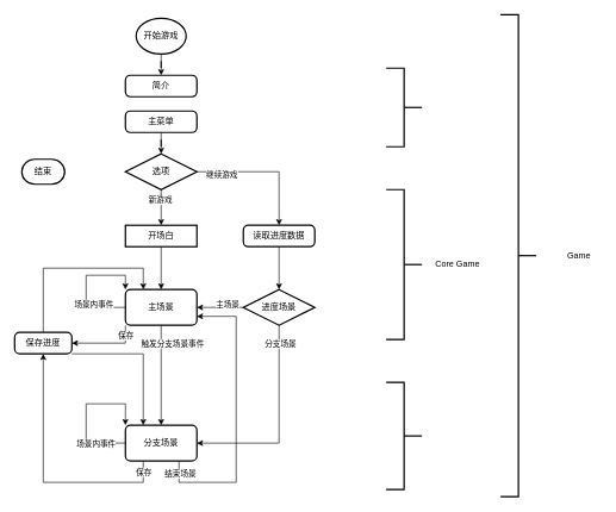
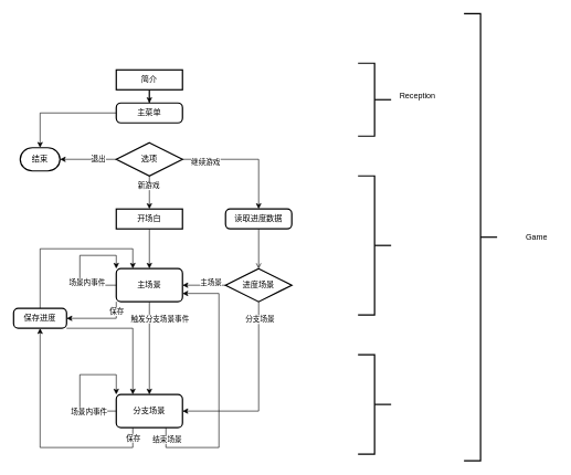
  <mxCell id="0" />
  <mxCell id="1" parent="0" />
- <mxCell id="2" style="edgeStyle=orthogonalEdgeStyle;rounded=0;orthogonalLoop=1;jettySize=auto;html=1;entryX=0.5;entryY=0;entryDx=0;entryDy=0;" parent="1" source="3" target="5" edge="1"><mxGeometry relative="1" as="geometry" /></mxCell>
- <mxCell id="3" value="开始游戏" style="strokeWidth=2;html=1;shape=mxgraph.flowchart.start_2;whiteSpace=wrap;" parent="1" vertex="1"><mxGeometry x="190" y="25" width="70" height="50" as="geometry" /></mxCell>
- <mxCell id="5" value="简介" style="rounded=1;whiteSpace=wrap;html=1;absoluteArcSize=1;arcSize=14;strokeWidth=2;" parent="1" vertex="1"><mxGeometry x="175" y="105" width="100" height="30" as="geometry" /></mxCell>
- <mxCell id="6" style="edgeStyle=orthogonalEdgeStyle;rounded=0;orthogonalLoop=1;jettySize=auto;html=1;" parent="1" source="7" target="12" edge="1"><mxGeometry relative="1" as="geometry" /></mxCell>
+ <mxCell id="4" style="edgeStyle=orthogonalEdgeStyle;rounded=0;orthogonalLoop=1;jettySize=auto;html=1;" parent="1" source="5" target="7" edge="1"><mxGeometry relative="1" as="geometry" /></mxCell>
+ <mxCell id="5" value="简介" style="whiteSpace=wrap;html=1;absoluteArcSize=1;arcSize=14;strokeWidth=2;rounded=0;" parent="1" vertex="1"><mxGeometry x="175" y="105" width="100" height="30" as="geometry" /></mxCell>
+ <mxCell id="6" style="edgeStyle=orthogonalEdgeStyle;rounded=0;orthogonalLoop=1;jettySize=auto;html=1;" parent="1" source="7" target="15" edge="1"><mxGeometry relative="1" as="geometry" /></mxCell>
  <mxCell id="7" value="主菜单" style="rounded=1;whiteSpace=wrap;html=1;absoluteArcSize=1;arcSize=14;strokeWidth=2;" parent="1" vertex="1"><mxGeometry x="175" y="155" width="100" height="30" as="geometry" /></mxCell>
  <mxCell id="8" style="edgeStyle=orthogonalEdgeStyle;rounded=0;orthogonalLoop=1;jettySize=auto;html=1;entryX=0.5;entryY=0;entryDx=0;entryDy=0;" parent="1" source="12" target="14" edge="1"><mxGeometry relative="1" as="geometry" /></mxCell>
  <mxCell id="9" value="新游戏" style="edgeLabel;html=1;align=center;verticalAlign=middle;resizable=0;points=[];" parent="8" vertex="1" connectable="0"><mxGeometry x="-0.436" y="-2" relative="1" as="geometry"><mxPoint as="offset" /></mxGeometry></mxCell>
  <mxCell id="10" style="edgeStyle=orthogonalEdgeStyle;rounded=0;orthogonalLoop=1;jettySize=auto;html=1;entryX=0.5;entryY=0;entryDx=0;entryDy=0;" parent="1" source="12" target="23" edge="1"><mxGeometry relative="1" as="geometry" /></mxCell>
  <mxCell id="11" value="继续游戏" style="edgeLabel;html=1;align=center;verticalAlign=middle;resizable=0;points=[];" parent="10" vertex="1" connectable="0"><mxGeometry x="-0.642" y="-3" relative="1" as="geometry"><mxPoint as="offset" /></mxGeometry></mxCell>
  <mxCell id="12" value="选项" style="strokeWidth=2;html=1;shape=mxgraph.flowchart.decision;whiteSpace=wrap;" parent="1" vertex="1"><mxGeometry x="175" y="215" width="100" height="50" as="geometry" /></mxCell>
  <mxCell id="13" style="edgeStyle=orthogonalEdgeStyle;rounded=0;orthogonalLoop=1;jettySize=auto;html=1;" parent="1" source="14" target="22" edge="1"><mxGeometry relative="1" as="geometry" /></mxCell>
  <mxCell id="14" value="开场白" style="whiteSpace=wrap;html=1;absoluteArcSize=1;arcSize=14;strokeWidth=2;rounded=0;" parent="1" vertex="1"><mxGeometry x="175" y="315" width="100" height="30" as="geometry" /></mxCell>
  <mxCell id="15" value="结束" style="strokeWidth=2;html=1;shape=mxgraph.flowchart.terminator;whiteSpace=wrap;" parent="1" vertex="1"><mxGeometry x="30" y="222.5" width="60" height="35" as="geometry" /></mxCell>
+ <mxCell id="16" style="edgeStyle=orthogonalEdgeStyle;rounded=0;orthogonalLoop=1;jettySize=auto;html=1;entryX=1;entryY=0.5;entryDx=0;entryDy=0;entryPerimeter=0;" parent="1" source="12" target="15" edge="1"><mxGeometry relative="1" as="geometry" /></mxCell>
+ <mxCell id="17" value="退出" style="edgeLabel;html=1;align=center;verticalAlign=middle;resizable=0;points=[];" parent="16" vertex="1" connectable="0"><mxGeometry x="-0.339" y="-1" relative="1" as="geometry"><mxPoint as="offset" /></mxGeometry></mxCell>
  <mxCell id="18" style="edgeStyle=orthogonalEdgeStyle;rounded=0;orthogonalLoop=1;jettySize=auto;html=1;entryX=0.5;entryY=0;entryDx=0;entryDy=0;" parent="1" source="22" target="28" edge="1"><mxGeometry relative="1" as="geometry" /></mxCell>
  <mxCell id="19" value="触发分支场景事件" style="edgeLabel;html=1;align=center;verticalAlign=middle;resizable=0;points=[];" parent="18" vertex="1" connectable="0"><mxGeometry x="-0.1" y="1" relative="1" as="geometry"><mxPoint x="14" y="-38" as="offset" /></mxGeometry></mxCell>
  <mxCell id="20" style="edgeStyle=orthogonalEdgeStyle;rounded=0;orthogonalLoop=1;jettySize=auto;html=1;exitX=0;exitY=1;exitDx=0;exitDy=0;entryX=1;entryY=0.5;entryDx=0;entryDy=0;" parent="1" source="22" target="41" edge="1"><mxGeometry relative="1" as="geometry" /></mxCell>
  <mxCell id="21" value="保存" style="edgeLabel;html=1;align=center;verticalAlign=middle;resizable=0;points=[];" parent="20" vertex="1" connectable="0"><mxGeometry x="-0.72" relative="1" as="geometry"><mxPoint as="offset" /></mxGeometry></mxCell>
  <mxCell id="22" value="主场景" style="rounded=1;whiteSpace=wrap;html=1;absoluteArcSize=1;arcSize=14;strokeWidth=2;" parent="1" vertex="1"><mxGeometry x="175" y="405" width="100" height="50" as="geometry" /></mxCell>
  <mxCell id="23" value="读取进度数据" style="rounded=1;whiteSpace=wrap;html=1;absoluteArcSize=1;arcSize=14;strokeWidth=2;" parent="1" vertex="1"><mxGeometry x="340" y="315" width="100" height="30" as="geometry" /></mxCell>
  <mxCell id="24" style="edgeStyle=orthogonalEdgeStyle;rounded=0;orthogonalLoop=1;jettySize=auto;html=1;entryX=1;entryY=0.75;entryDx=0;entryDy=0;exitX=0.75;exitY=1;exitDx=0;exitDy=0;" parent="1" source="28" target="22" edge="1"><mxGeometry relative="1" as="geometry"><Array as="points"><mxPoint x="250" y="675" /><mxPoint x="330" y="675" /><mxPoint x="330" y="443" /></Array></mxGeometry></mxCell>
  <mxCell id="25" value="结束场景" style="edgeLabel;html=1;align=center;verticalAlign=middle;resizable=0;points=[];" parent="24" vertex="1" connectable="0"><mxGeometry x="-0.915" y="1" relative="1" as="geometry"><mxPoint as="offset" /></mxGeometry></mxCell>
  <mxCell id="26" style="edgeStyle=orthogonalEdgeStyle;rounded=0;orthogonalLoop=1;jettySize=auto;html=1;exitX=0.25;exitY=1;exitDx=0;exitDy=0;entryX=0.5;entryY=1;entryDx=0;entryDy=0;" parent="1" source="28" target="41" edge="1"><mxGeometry relative="1" as="geometry"><Array as="points"><mxPoint x="200" y="675" /><mxPoint x="60" y="675" /></Array></mxGeometry></mxCell>
  <mxCell id="27" value="保存" style="edgeLabel;html=1;align=center;verticalAlign=middle;resizable=0;points=[];" parent="26" vertex="1" connectable="0"><mxGeometry x="-0.914" relative="1" as="geometry"><mxPoint as="offset" /></mxGeometry></mxCell>
  <mxCell id="28" value="分支场景" style="rounded=1;whiteSpace=wrap;html=1;absoluteArcSize=1;arcSize=14;strokeWidth=2;" parent="1" vertex="1"><mxGeometry x="175" y="595" width="100" height="50" as="geometry" /></mxCell>
  <mxCell id="29" style="edgeStyle=orthogonalEdgeStyle;rounded=0;orthogonalLoop=1;jettySize=auto;html=1;entryX=1;entryY=0.5;entryDx=0;entryDy=0;" parent="1" source="33" target="22" edge="1"><mxGeometry relative="1" as="geometry" /></mxCell>
  <mxCell id="30" value="主场景" style="edgeLabel;html=1;align=center;verticalAlign=middle;resizable=0;points=[];" parent="29" vertex="1" connectable="0"><mxGeometry x="-0.292" y="-1" relative="1" as="geometry"><mxPoint y="-4" as="offset" /></mxGeometry></mxCell>
  <mxCell id="31" style="edgeStyle=orthogonalEdgeStyle;rounded=0;orthogonalLoop=1;jettySize=auto;html=1;entryX=1;entryY=0.5;entryDx=0;entryDy=0;" parent="1" source="33" target="28" edge="1"><mxGeometry relative="1" as="geometry"><Array as="points"><mxPoint x="390" y="620" /></Array></mxGeometry></mxCell>
  <mxCell id="32" value="分支场景" style="edgeLabel;html=1;align=center;verticalAlign=middle;resizable=0;points=[];" parent="31" vertex="1" connectable="0"><mxGeometry x="-0.814" y="1" relative="1" as="geometry"><mxPoint as="offset" /></mxGeometry></mxCell>
  <mxCell id="33" value="进度场景" style="strokeWidth=2;html=1;shape=mxgraph.flowchart.decision;whiteSpace=wrap;" parent="1" vertex="1"><mxGeometry x="340" y="405" width="100" height="50" as="geometry" /></mxCell>
- <mxCell id="34" style="edgeStyle=orthogonalEdgeStyle;rounded=0;orthogonalLoop=1;jettySize=auto;html=1;entryX=0.5;entryY=0;entryDx=0;entryDy=0;entryPerimeter=0;" parent="1" source="23" target="33" edge="1"><mxGeometry relative="1" as="geometry" /></mxCell>
+ <mxCell id="34" style="edgeStyle=orthogonalEdgeStyle;rounded=0;orthogonalLoop=1;jettySize=auto;html=1;entryX=0.5;entryY=0;entryDx=0;entryDy=0;entryPerimeter=0;endArrow=open;" parent="1" source="23" target="33" edge="1"><mxGeometry relative="1" as="geometry" /></mxCell>
  <mxCell id="35" style="edgeStyle=orthogonalEdgeStyle;rounded=0;orthogonalLoop=1;jettySize=auto;html=1;exitX=0;exitY=0.5;exitDx=0;exitDy=0;entryX=0;entryY=0;entryDx=0;entryDy=0;" parent="1" source="22" target="22" edge="1"><mxGeometry relative="1" as="geometry"><Array as="points"><mxPoint x="120" y="430" /><mxPoint x="120" y="385" /><mxPoint x="175" y="385" /></Array></mxGeometry></mxCell>
  <mxCell id="36" value="场景内事件" style="edgeLabel;html=1;align=center;verticalAlign=middle;resizable=0;points=[];" parent="35" vertex="1" connectable="0"><mxGeometry x="-0.657" y="1" relative="1" as="geometry"><mxPoint x="-15" y="-6" as="offset" /></mxGeometry></mxCell>
  <mxCell id="37" style="edgeStyle=orthogonalEdgeStyle;rounded=0;orthogonalLoop=1;jettySize=auto;html=1;entryX=0;entryY=0;entryDx=0;entryDy=0;exitX=0;exitY=0.5;exitDx=0;exitDy=0;" parent="1" source="28" target="28" edge="1"><mxGeometry relative="1" as="geometry"><Array as="points"><mxPoint x="120" y="620" /><mxPoint x="120" y="565" /><mxPoint x="175" y="565" /></Array></mxGeometry></mxCell>
  <mxCell id="38" value="场景内事件" style="edgeLabel;html=1;align=center;verticalAlign=middle;resizable=0;points=[];" parent="37" vertex="1" connectable="0"><mxGeometry x="-0.782" relative="1" as="geometry"><mxPoint x="-21" as="offset" /></mxGeometry></mxCell>
  <mxCell id="39" style="edgeStyle=orthogonalEdgeStyle;rounded=0;orthogonalLoop=1;jettySize=auto;html=1;exitX=0.5;exitY=0;exitDx=0;exitDy=0;entryX=0.25;entryY=0;entryDx=0;entryDy=0;" parent="1" source="41" target="22" edge="1"><mxGeometry relative="1" as="geometry"><Array as="points"><mxPoint x="60" y="375" /><mxPoint x="200" y="375" /></Array></mxGeometry></mxCell>
  <mxCell id="40" style="edgeStyle=orthogonalEdgeStyle;rounded=0;orthogonalLoop=1;jettySize=auto;html=1;exitX=1;exitY=1;exitDx=0;exitDy=0;entryX=0.25;entryY=0;entryDx=0;entryDy=0;" parent="1" source="41" target="28" edge="1"><mxGeometry relative="1" as="geometry"><Array as="points"><mxPoint x="200" y="495" /></Array></mxGeometry></mxCell>
  <mxCell id="41" value="保存进度" style="rounded=1;whiteSpace=wrap;html=1;absoluteArcSize=1;arcSize=14;strokeWidth=2;" parent="1" vertex="1"><mxGeometry x="20" y="465" width="80" height="30" as="geometry" /></mxCell>
  <mxCell id="42" value="" style="strokeWidth=2;html=1;shape=mxgraph.flowchart.annotation_2;align=left;labelPosition=right;pointerEvents=1;rotation=-180;" parent="1" vertex="1"><mxGeometry x="540" y="95" width="50" height="110" as="geometry" /></mxCell>
+ <mxCell id="43" value="Reception" style="text;html=1;align=center;verticalAlign=middle;whiteSpace=wrap;rounded=0;" parent="1" vertex="1"><mxGeometry x="600" y="130" width="60" height="30" as="geometry" /></mxCell>
  <mxCell id="44" value="" style="strokeWidth=2;html=1;shape=mxgraph.flowchart.annotation_2;align=left;labelPosition=right;pointerEvents=1;rotation=-180;" parent="1" vertex="1"><mxGeometry x="540" y="265" width="50" height="210" as="geometry" /></mxCell>
- <mxCell id="45" value="Core Game" style="text;html=1;align=center;verticalAlign=middle;whiteSpace=wrap;rounded=0;" parent="1" vertex="1"><mxGeometry x="600" y="355" width="80" height="30" as="geometry" /></mxCell>
  <mxCell id="46" value="" style="strokeWidth=2;html=1;shape=mxgraph.flowchart.annotation_2;align=left;labelPosition=right;pointerEvents=1;rotation=-180;" parent="1" vertex="1"><mxGeometry x="540" y="535" width="50" height="150" as="geometry" /></mxCell>
  <mxCell id="47" value="" style="strokeWidth=2;html=1;shape=mxgraph.flowchart.annotation_2;align=left;labelPosition=right;pointerEvents=1;rotation=-180;" vertex="1" parent="1"><mxGeometry x="700" y="20" width="50" height="675" as="geometry" /></mxCell>
  <mxCell id="48" value="Game" style="text;html=1;align=center;verticalAlign=middle;whiteSpace=wrap;rounded=0;" vertex="1" parent="1"><mxGeometry x="780" y="342.5" width="60" height="30" as="geometry" /></mxCell>
